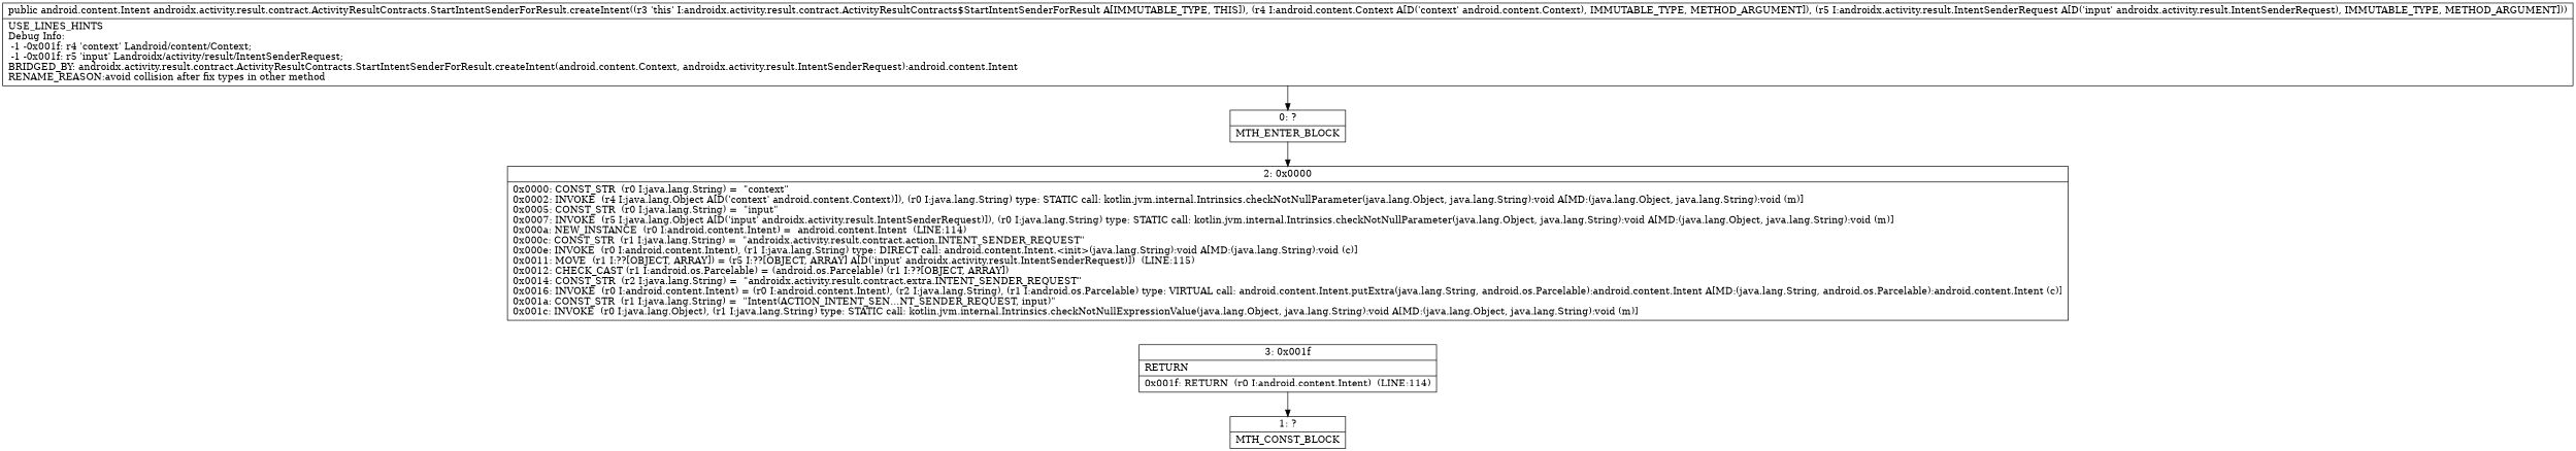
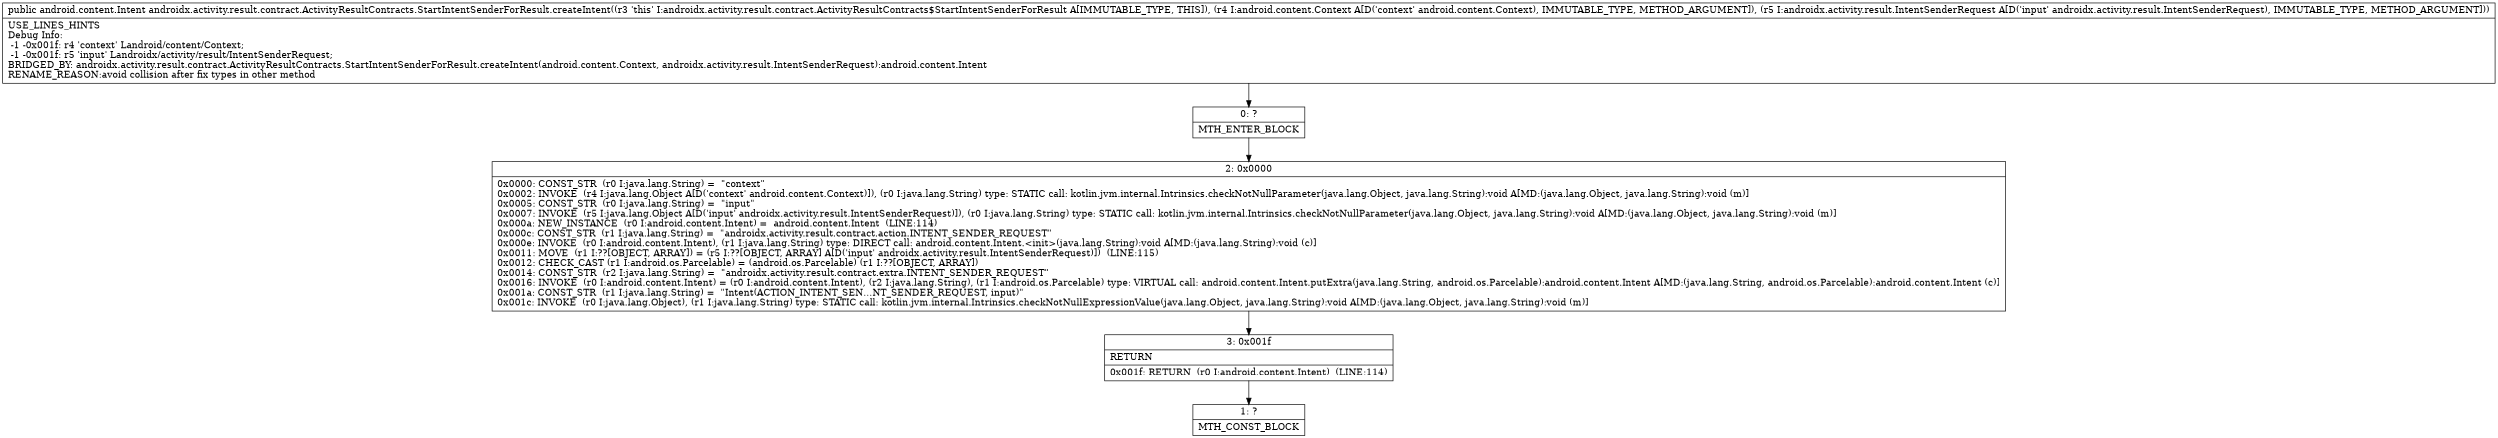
  digraph {
    node [shape=record]
    n1 [label="{0\:\ ?|MTH_ENTER_BLOCK\l}"]
    n2 [label="{2\:\ 0x0000|0x0000: CONST_STR  (r0 I:java.lang.String) =  \"context\" \l0x0002: INVOKE  (r4 I:java.lang.Object A[D('context' android.content.Context)]), (r0 I:java.lang.String) type: STATIC call: kotlin.jvm.internal.Intrinsics.checkNotNullParameter(java.lang.Object, java.lang.String):void A[MD:(java.lang.Object, java.lang.String):void (m)]\l0x0005: CONST_STR  (r0 I:java.lang.String) =  \"input\" \l0x0007: INVOKE  (r5 I:java.lang.Object A[D('input' androidx.activity.result.IntentSenderRequest)]), (r0 I:java.lang.String) type: STATIC call: kotlin.jvm.internal.Intrinsics.checkNotNullParameter(java.lang.Object, java.lang.String):void A[MD:(java.lang.Object, java.lang.String):void (m)]\l0x000a: NEW_INSTANCE  (r0 I:android.content.Intent) =  android.content.Intent  (LINE:114)\l0x000c: CONST_STR  (r1 I:java.lang.String) =  \"androidx.activity.result.contract.action.INTENT_SENDER_REQUEST\" \l0x000e: INVOKE  (r0 I:android.content.Intent), (r1 I:java.lang.String) type: DIRECT call: android.content.Intent.\<init\>(java.lang.String):void A[MD:(java.lang.String):void (c)]\l0x0011: MOVE  (r1 I:??[OBJECT, ARRAY]) = (r5 I:??[OBJECT, ARRAY] A[D('input' androidx.activity.result.IntentSenderRequest)])  (LINE:115)\l0x0012: CHECK_CAST (r1 I:android.os.Parcelable) = (android.os.Parcelable) (r1 I:??[OBJECT, ARRAY]) \l0x0014: CONST_STR  (r2 I:java.lang.String) =  \"androidx.activity.result.contract.extra.INTENT_SENDER_REQUEST\" \l0x0016: INVOKE  (r0 I:android.content.Intent) = (r0 I:android.content.Intent), (r2 I:java.lang.String), (r1 I:android.os.Parcelable) type: VIRTUAL call: android.content.Intent.putExtra(java.lang.String, android.os.Parcelable):android.content.Intent A[MD:(java.lang.String, android.os.Parcelable):android.content.Intent (c)]\l0x001a: CONST_STR  (r1 I:java.lang.String) =  \"Intent(ACTION_INTENT_SEN…NT_SENDER_REQUEST, input)\" \l0x001c: INVOKE  (r0 I:java.lang.Object), (r1 I:java.lang.String) type: STATIC call: kotlin.jvm.internal.Intrinsics.checkNotNullExpressionValue(java.lang.Object, java.lang.String):void A[MD:(java.lang.Object, java.lang.String):void (m)]\l}"]
    n3 [label="{3\:\ 0x001f|RETURN\l|0x001f: RETURN  (r0 I:android.content.Intent)  (LINE:114)\l}"]
    n4 [label="{1\:\ ?|MTH_CONST_BLOCK\l}"]
    n5 [label="{public android.content.Intent androidx.activity.result.contract.ActivityResultContracts.StartIntentSenderForResult.createIntent((r3 'this' I:androidx.activity.result.contract.ActivityResultContracts$StartIntentSenderForResult A[IMMUTABLE_TYPE, THIS]), (r4 I:android.content.Context A[D('context' android.content.Context), IMMUTABLE_TYPE, METHOD_ARGUMENT]), (r5 I:androidx.activity.result.IntentSenderRequest A[D('input' androidx.activity.result.IntentSenderRequest), IMMUTABLE_TYPE, METHOD_ARGUMENT]))  | USE_LINES_HINTS\lDebug Info:\l  \-1 \-0x001f: r4 'context' Landroid\/content\/Context;\l  \-1 \-0x001f: r5 'input' Landroidx\/activity\/result\/IntentSenderRequest;\lBRIDGED_BY: androidx.activity.result.contract.ActivityResultContracts.StartIntentSenderForResult.createIntent(android.content.Context, androidx.activity.result.IntentSenderRequest):android.content.Intent\lRENAME_REASON:avoid collision after fix types in other method\l}"]
    n1 -> n2
+   n2 -> n3
    n3 -> n4
    n5 -> n1
  }
